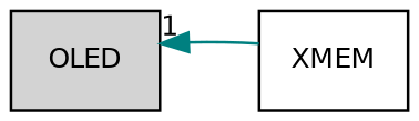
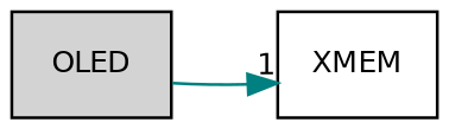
  digraph {
    compound=true
    rankdir=LR
    node [fontname=Helvetica fontsize=10 shape=box style=filled]
    n1 [fillcolor=lightgrey label=OLED pencolor=black]
    n2 [label=XMEM fillcolor=white]
-   n2 -> n1 [headlabel=1 labeldistance=1.5 labelfontname=Helvetica labelfontsize=10 color=teal style=solid]
+   n1 -> n2 [headlabel=1 labeldistance=1.5 labelfontname=Helvetica labelfontsize=10 color=teal style=solid]
  }
